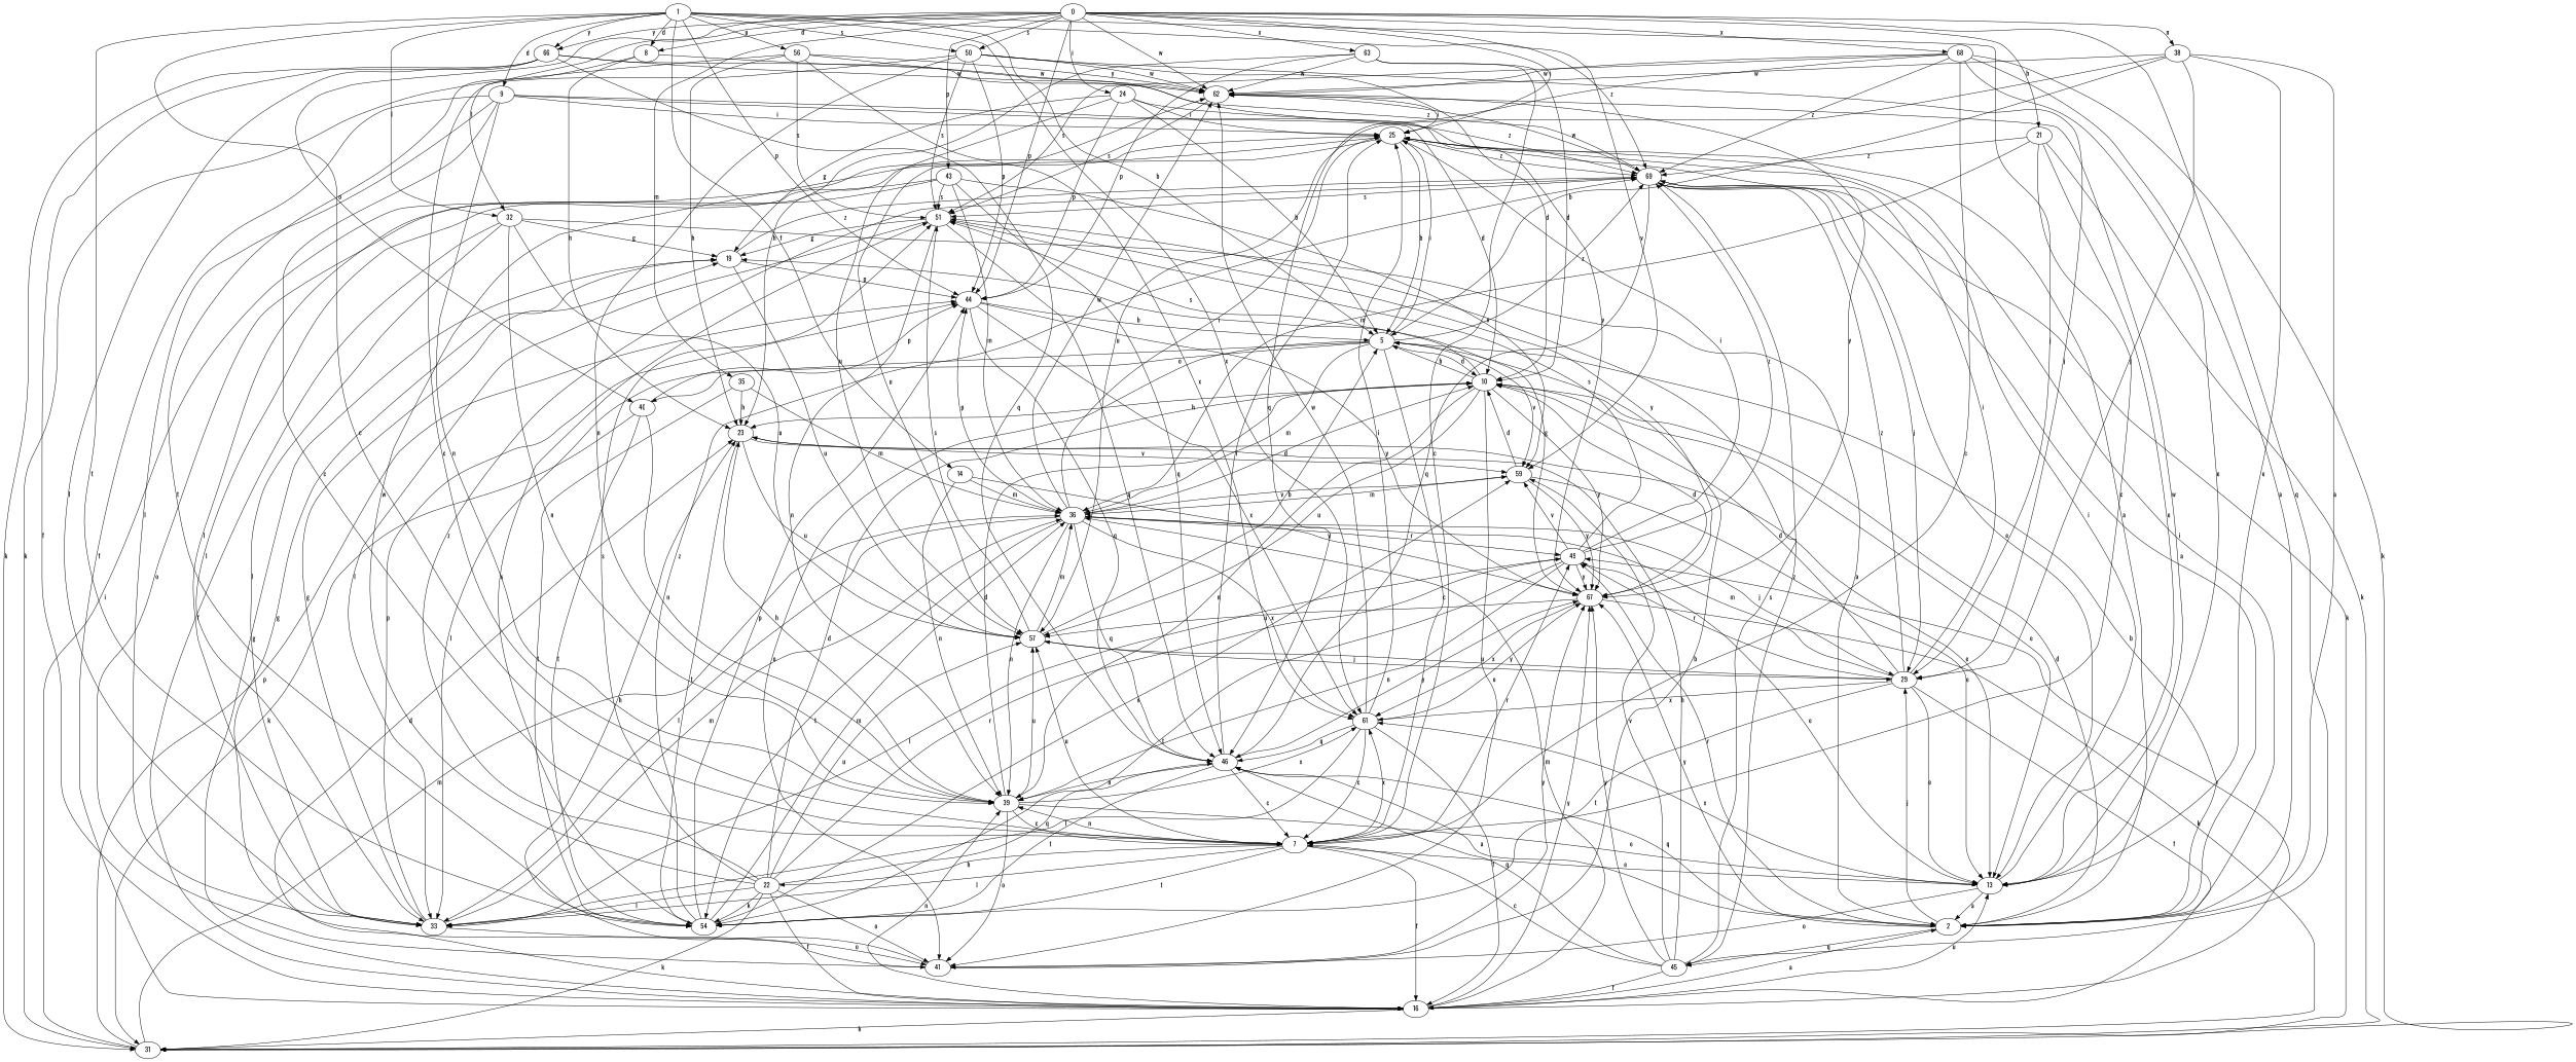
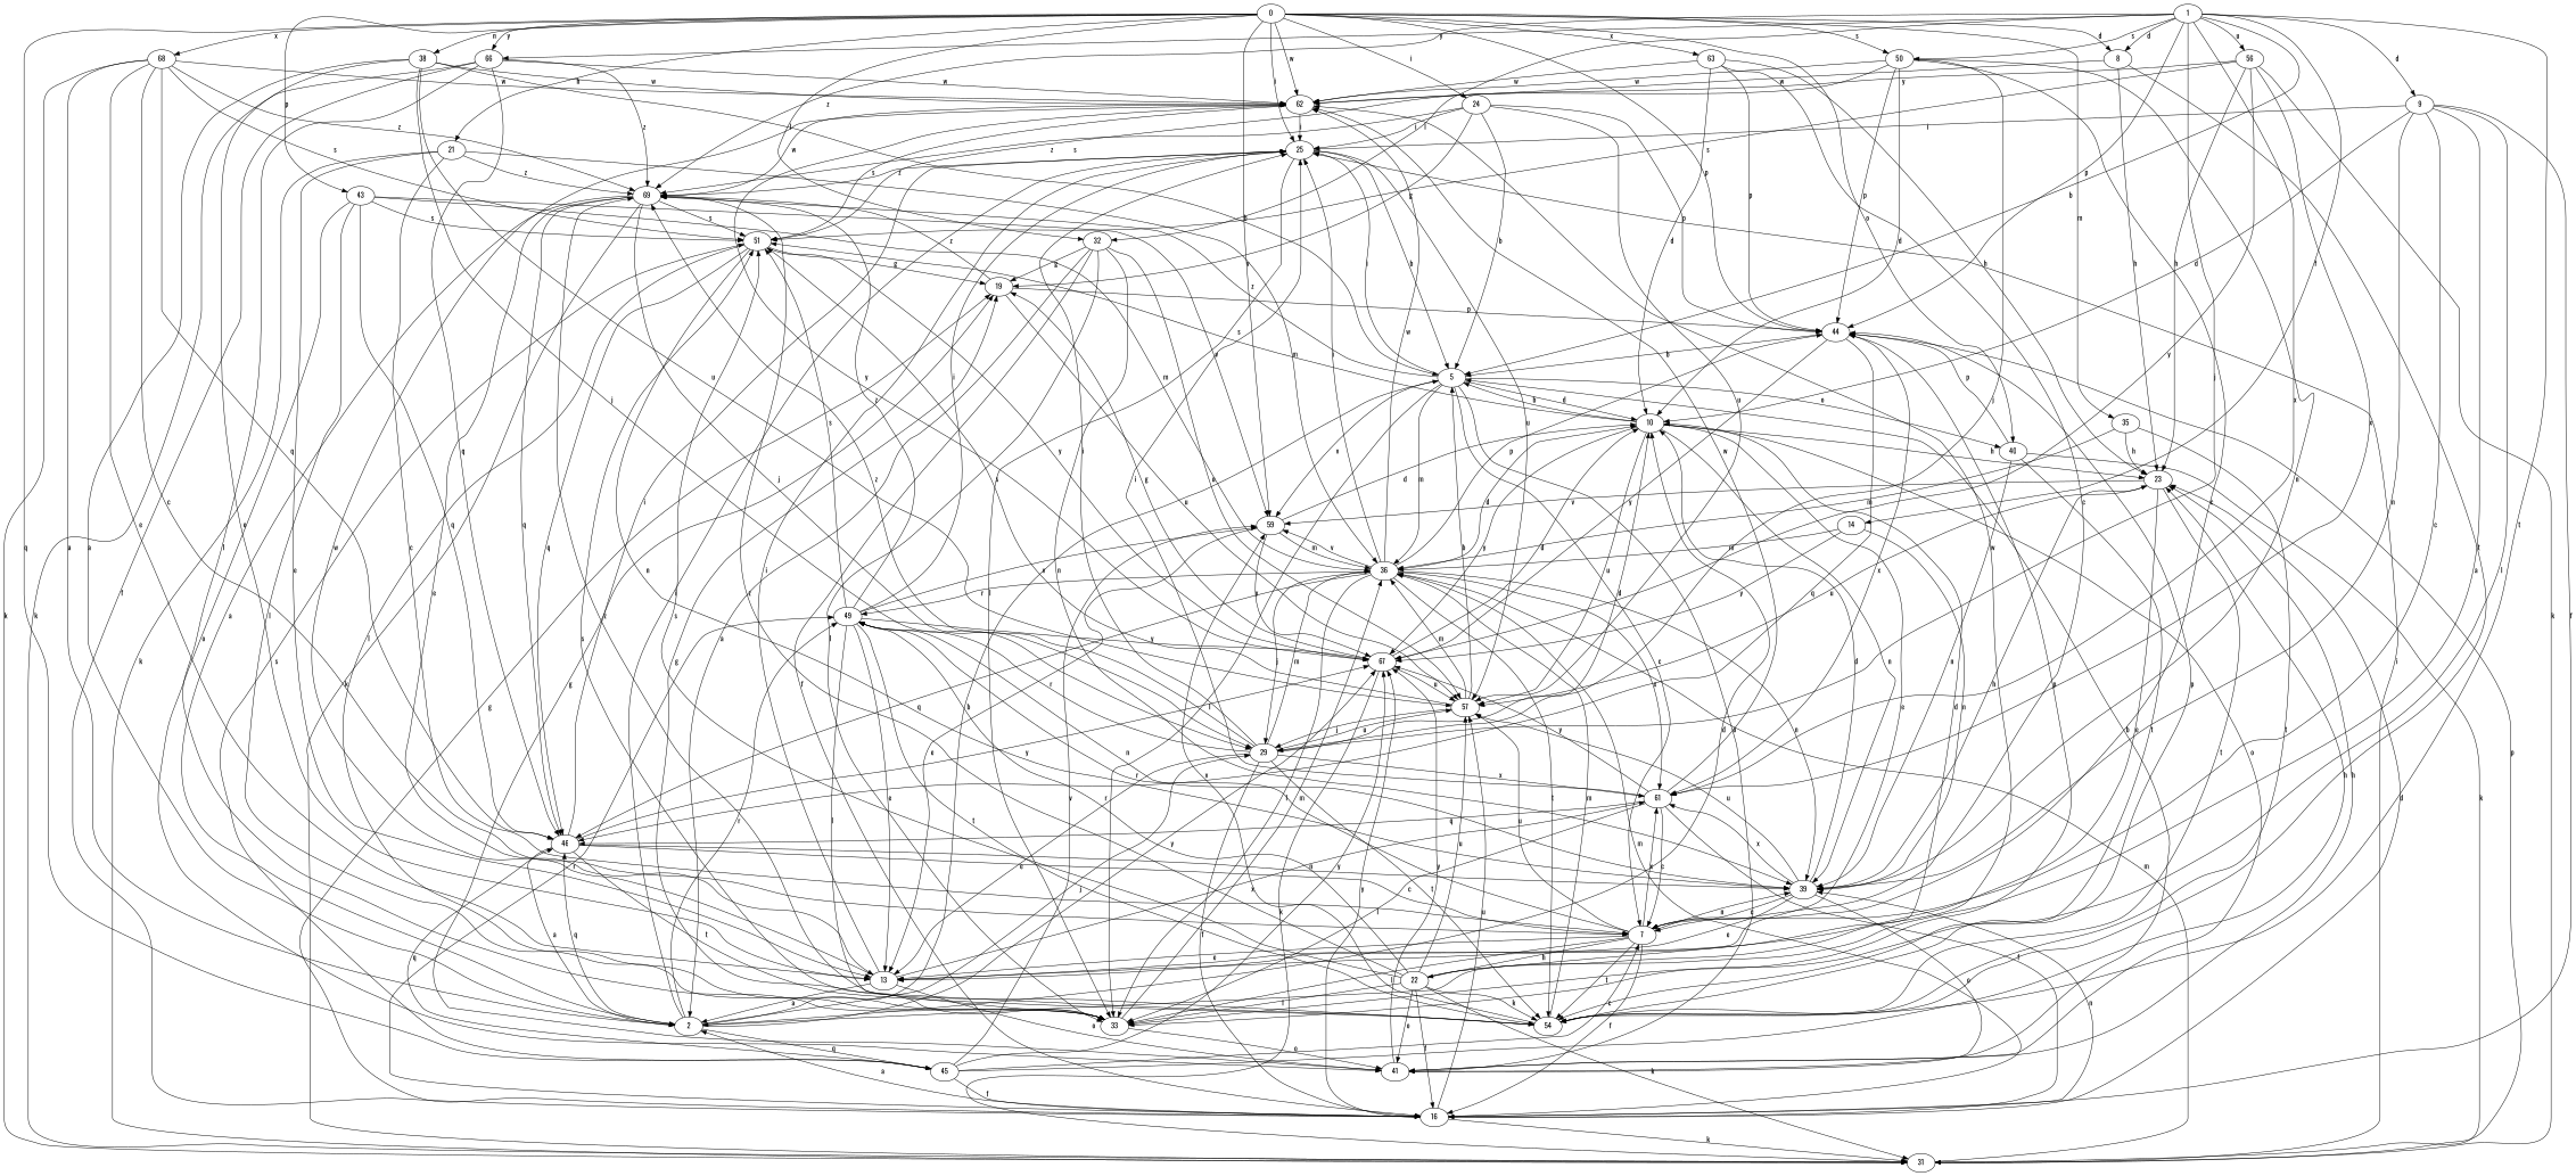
  strict digraph {
    fontname=Oswald
    node [fontname=Oswald]
    edge [fontname=Oswald]
    0
    8
    21
    24
    25
    32
    35
    38
    40
    43
    44
    45
    50
    59
    62
    63
    n17 [label=68]
    66
    54
    23
    7
    69
    36
    13
    31
    5
    57
    19
    33
    2
    16
    39
    29
    46
    41
    51
    n37 [label=61]
    67
    10
    1
    9
    14
    56
    49
    22
    0 -> 8 [label=d]
    0 -> 21 [label=h]
    0 -> 24 [label=i]
    0 -> 25 [label=i]
    0 -> 32 [label=l]
    0 -> 35 [label=m]
    0 -> 38 [label=n]
    0 -> 40 [label=o]
    0 -> 43 [label=p]
    0 -> 44 [label=p]
    0 -> 45 [label=q]
    0 -> 50 [label=s]
    0 -> 59 [label=v]
    0 -> 62 [label=w]
    0 -> 63 [label=x]
    0 -> n17 [label=x]
    0 -> 66 [label=y]
    8 -> 62 [label=w]
    8 -> 54 [label=t]
    8 -> 23 [label=h]
    21 -> 7 [label=c]
    21 -> 69 [label=z]
    21 -> 36 [label=m]
    21 -> 13 [label=e]
    21 -> 31 [label=k]
    24 -> 25 [label=i]
    24 -> 44 [label=p]
    24 -> 69 [label=z]
    24 -> 5 [label=b]
    24 -> 57 [label=u]
    24 -> 19 [label=g]
    25 -> 69 [label=z]
    25 -> 5 [label=b]
    25 -> 57 [label=u]
    25 -> 33 [label=l]
    32 -> 57 [label=u]
    32 -> 19 [label=g]
    32 -> 33 [label=l]
    32 -> 2 [label=a]
    32 -> 16 [label=f]
    32 -> 39 [label=n]
    35 -> 54 [label=t]
    35 -> 23 [label=h]
    35 -> 36 [label=m]
    38 -> 62 [label=w]
    38 -> 13 [label=e]
    38 -> 5 [label=b]
    38 -> 57 [label=u]
    38 -> 2 [label=a]
    38 -> 29 [label=j]
    40 -> 44 [label=p]
    40 -> 54 [label=t]
    40 -> 31 [label=k]
    40 -> 39 [label=n]
    43 -> 59 [label=v]
    43 -> 36 [label=m]
    43 -> 33 [label=l]
    43 -> 46 [label=q]
    43 -> 41 [label=o]
    43 -> 51 [label=s]
    44 -> 5 [label=b]
    44 -> 46 [label=q]
    44 -> n37 [label=x]
    44 -> 67 [label=y]
    45 -> 59 [label=v]
    45 -> 23 [label=h]
    45 -> 7 [label=c]
-   45 -> 69 [label=z]
    45 -> 16 [label=f]
    45 -> 46 [label=q]
    45 -> 51 [label=s]
    45 -> 67 [label=y]
    50 -> 44 [label=p]
    50 -> 62 [label=w]
    50 -> 7 [label=c]
    50 -> 39 [label=n]
    50 -> 29 [label=j]
    50 -> 51 [label=s]
    50 -> 10 [label=d]
    59 -> 36 [label=m]
    59 -> 13 [label=e]
    59 -> 67 [label=y]
    59 -> 10 [label=d]
    62 -> 25 [label=i]
    62 -> 51 [label=s]
    62 -> 67 [label=y]
    63 -> 44 [label=p]
    63 -> 62 [label=w]
    63 -> 23 [label=h]
    63 -> 7 [label=c]
    63 -> 10 [label=d]
    n17 -> 62 [label=w]
    n17 -> 7 [label=c]
    n17 -> 69 [label=z]
    n17 -> 13 [label=e]
    n17 -> 31 [label=k]
    n17 -> 2 [label=a]
    n17 -> 46 [label=q]
    n17 -> 51 [label=s]
    66 -> 62 [label=w]
    66 -> 69 [label=z]
    66 -> 31 [label=k]
    66 -> 33 [label=l]
    66 -> 16 [label=f]
    66 -> 46 [label=q]
    54 -> 44 [label=p]
    54 -> 59 [label=v]
    54 -> 69 [label=z]
    54 -> 36 [label=m]
    54 -> 51 [label=s]
    23 -> 59 [label=v]
    23 -> 54 [label=t]
    23 -> 13 [label=e]
    23 -> 57 [label=u]
    7 -> 54 [label=t]
    7 -> 13 [label=e]
    7 -> 57 [label=u]
    7 -> 33 [label=l]
    7 -> 16 [label=f]
    7 -> 39 [label=n]
    7 -> n37 [label=x]
    7 -> 49 [label=r]
    7 -> 22 [label=h]
    69 -> 62 [label=w]
    69 -> 13 [label=e]
    69 -> 31 [label=k]
    69 -> 2 [label=a]
    69 -> 29 [label=j]
    69 -> 46 [label=q]
    69 -> 51 [label=s]
    36 -> 25 [label=i]
    36 -> 44 [label=p]
    36 -> 59 [label=v]
    36 -> 62 [label=w]
    36 -> 54 [label=t]
    36 -> 33 [label=l]
    36 -> 39 [label=n]
    36 -> 29 [label=j]
    36 -> 46 [label=q]
    36 -> n37 [label=x]
    36 -> 10 [label=d]
    36 -> 49 [label=r]
    13 -> 25 [label=i]
    13 -> 62 [label=w]
    13 -> 2 [label=a]
    13 -> 41 [label=o]
    13 -> n37 [label=x]
    31 -> 25 [label=i]
    31 -> 44 [label=p]
    31 -> 36 [label=m]
    5 -> 25 [label=i]
    5 -> 40 [label=o]
    5 -> 59 [label=v]
    5 -> 7 [label=c]
    5 -> 69 [label=z]
    5 -> 36 [label=m]
    5 -> 33 [label=l]
    5 -> 41 [label=o]
    5 -> 10 [label=d]
    57 -> 36 [label=m]
    57 -> 5 [label=b]
    57 -> 29 [label=j]
    57 -> 51 [label=s]
    19 -> 44 [label=p]
    19 -> 69 [label=z]
    19 -> 57 [label=u]
    33 -> 44 [label=p]
    33 -> 36 [label=m]
    33 -> 19 [label=g]
    33 -> 41 [label=o]
    2 -> 25 [label=i]
    2 -> 45 [label=q]
    2 -> 5 [label=b]
    2 -> 29 [label=j]
    2 -> 46 [label=q]
    2 -> 67 [label=y]
    2 -> 10 [label=d]
    2 -> 49 [label=r]
    16 -> 23 [label=d]
    16 -> 36 [label=m]
    16 -> 31 [label=k]
-   16 -> 13 [label=u]
+   16 -> 57 [label=u]
    16 -> 19 [label=g]
    16 -> 2 [label=a]
    16 -> 39 [label=n]
    16 -> 67 [label=y]
    16 -> 49 [label=r]
    39 -> 23 [label=h]
    39 -> 7 [label=c]
    39 -> 13 [label=e]
    39 -> 57 [label=u]
    39 -> 41 [label=o]
    39 -> n37 [label=x]
    39 -> 10 [label=d]
    29 -> 25 [label=i]
    29 -> 54 [label=t]
    29 -> 69 [label=z]
    29 -> 36 [label=m]
    29 -> 13 [label=e]
    29 -> 57 [label=u]
    29 -> 16 [label=f]
    29 -> n37 [label=x]
    29 -> 10 [label=d]
    29 -> 49 [label=r]
    46 -> 25 [label=i]
    46 -> 54 [label=t]
    46 -> 7 [label=c]
    46 -> 2 [label=a]
    46 -> 39 [label=n]
    46 -> 67 [label=y]
    41 -> 23 [label=h]
    41 -> 5 [label=b]
    41 -> 19 [label=g]
    41 -> 67 [label=y]
    51 -> 19 [label=g]
    51 -> 33 [label=l]
    51 -> 39 [label=n]
    51 -> 46 [label=q]
    51 -> 67 [label=y]
    n37 -> 25 [label=i]
    n37 -> 62 [label=w]
    n37 -> 7 [label=c]
    n37 -> 33 [label=l]
    n37 -> 16 [label=f]
    n37 -> 46 [label=q]
    n37 -> 67 [label=y]
    67 -> 31 [label=k]
    67 -> 57 [label=u]
    67 -> 19 [label=g]
-   67 -> n37 [label=x]
    67 -> 10 [label=d]
    10 -> 23 [label=h]
    10 -> 13 [label=e]
    10 -> 5 [label=b]
    10 -> 57 [label=u]
    10 -> 39 [label=n]
    10 -> 41 [label=o]
    10 -> 51 [label=s]
    10 -> 67 [label=y]
    1 -> 8 [label=d]
    1 -> 32 [label=l]
    1 -> 44 [label=p]
    1 -> 50 [label=s]
    1 -> 66 [label=y]
    1 -> 54 [label=t]
-   1 -> 7 [label=c]
    1 -> 69 [label=z]
    1 -> 5 [label=b]
    1 -> 29 [label=j]
    1 -> n37 [label=x]
    1 -> 9 [label=d]
    1 -> 14 [label=f]
    1 -> 56 [label=u]
    9 -> 25 [label=i]
    9 -> 7 [label=c]
    9 -> 33 [label=l]
    9 -> 2 [label=a]
    9 -> 16 [label=f]
    9 -> 39 [label=n]
    9 -> 10 [label=d]
    14 -> 36 [label=m]
    14 -> 39 [label=n]
    14 -> 67 [label=y]
    56 -> 62 [label=y]
    56 -> 23 [label=h]
    56 -> 31 [label=k]
    56 -> 51 [label=s]
    56 -> n37 [label=x]
    56 -> 67 [label=y]
    49 -> 25 [label=i]
    49 -> 59 [label=v]
    49 -> 54 [label=t]
    49 -> 69 [label=z]
    49 -> 13 [label=e]
    49 -> 33 [label=l]
    49 -> 39 [label=n]
    49 -> 51 [label=s]
    49 -> 67 [label=y]
    22 -> 62 [label=w]
    22 -> 54 [label=k]
    22 -> 69 [label=z]
    22 -> 31 [label=k]
    22 -> 57 [label=u]
    22 -> 33 [label=l]
    22 -> 16 [label=f]
-   22 -> 46 [label=q]
    22 -> 41 [label=o]
    22 -> 51 [label=s]
    22 -> 10 [label=d]
    22 -> 49 [label=r]
  }
